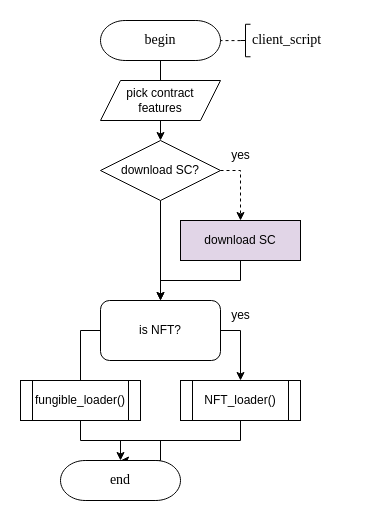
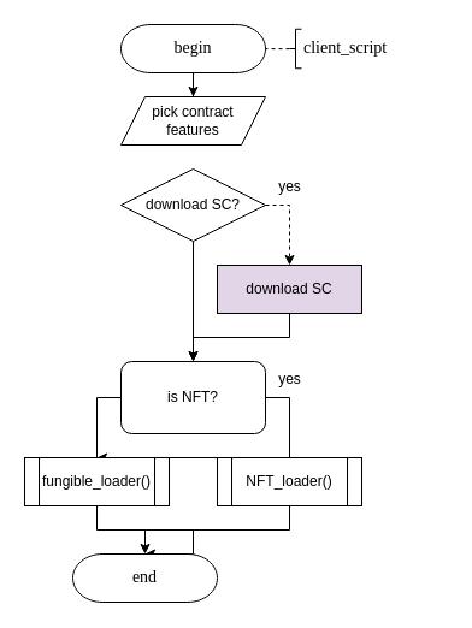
  <mxCell id="0" />
  <mxCell id="1" parent="0" />
- <mxCell id="2" style="edgeStyle=orthogonalEdgeStyle;rounded=0;orthogonalLoop=1;jettySize=auto;html=1;entryX=0.5;entryY=0;entryDx=0;entryDy=0;" parent="1" source="16" target="5" edge="1"><mxGeometry relative="1" as="geometry" /></mxCell>
+ <mxCell id="2" style="edgeStyle=orthogonalEdgeStyle;rounded=0;orthogonalLoop=1;jettySize=auto;html=1;" parent="1" source="16" target="21" edge="1"><mxGeometry relative="1" as="geometry" /></mxCell>
  <mxCell id="3" style="edgeStyle=orthogonalEdgeStyle;rounded=0;orthogonalLoop=1;jettySize=auto;html=1;exitX=1;exitY=0.5;exitDx=0;exitDy=0;entryX=0.5;entryY=0;entryDx=0;entryDy=0;dashed=1;" parent="1" source="5" target="15" edge="1"><mxGeometry relative="1" as="geometry"><mxPoint x="260" y="220" as="targetPoint" /></mxGeometry></mxCell>
  <mxCell id="4" style="edgeStyle=orthogonalEdgeStyle;rounded=0;orthogonalLoop=1;jettySize=auto;html=1;exitX=0.5;exitY=1;exitDx=0;exitDy=0;entryX=0.5;entryY=0;entryDx=0;entryDy=0;" parent="1" source="5" edge="1" target="8"><mxGeometry relative="1" as="geometry"><mxPoint x="160.333" y="240" as="targetPoint" /></mxGeometry></mxCell>
  <mxCell id="5" value="download SC?" style="rhombus;whiteSpace=wrap;html=1;" parent="1" vertex="1"><mxGeometry x="100" y="140" width="120" height="60" as="geometry" /></mxCell>
- <mxCell id="6" style="edgeStyle=orthogonalEdgeStyle;rounded=0;orthogonalLoop=1;jettySize=auto;html=1;exitX=1;exitY=0.5;exitDx=0;exitDy=0;entryX=0.5;entryY=0;entryDx=0;entryDy=0;" parent="1" source="8" edge="1" target="12"><mxGeometry relative="1" as="geometry"><mxPoint x="260" y="380" as="targetPoint" /></mxGeometry></mxCell>
+ <mxCell id="6" style="edgeStyle=orthogonalEdgeStyle;rounded=0;orthogonalLoop=1;jettySize=auto;html=1;exitX=1;exitY=0.5;exitDx=0;exitDy=0;" parent="1" source="8" edge="1" target="13"><mxGeometry relative="1" as="geometry"><mxPoint x="260" y="380" as="targetPoint" /></mxGeometry></mxCell>
  <mxCell id="7" style="edgeStyle=orthogonalEdgeStyle;rounded=0;orthogonalLoop=1;jettySize=auto;html=1;exitX=0;exitY=0.5;exitDx=0;exitDy=0;entryX=0.5;entryY=0;entryDx=0;entryDy=0;entryPerimeter=0;" parent="1" source="8" target="20" edge="1"><mxGeometry relative="1" as="geometry"><Array as="points"><mxPoint x="80" y="330" /><mxPoint x="80" y="440" /><mxPoint x="160" y="440" /></Array></mxGeometry></mxCell>
  <mxCell id="8" value="is NFT?" style="whiteSpace=wrap;html=1;rounded=1;" parent="1" vertex="1"><mxGeometry x="100" y="300" width="120" height="60" as="geometry" /></mxCell>
  <mxCell id="9" value="yes" style="text;html=1;align=center;verticalAlign=middle;resizable=0;points=[];autosize=1;strokeColor=none;fillColor=none;" parent="1" vertex="1"><mxGeometry x="220" y="140" width="40" height="30" as="geometry" /></mxCell>
  <mxCell id="10" value="yes" style="text;html=1;align=center;verticalAlign=middle;resizable=0;points=[];autosize=1;strokeColor=none;fillColor=none;" parent="1" vertex="1"><mxGeometry x="220" y="300" width="40" height="30" as="geometry" /></mxCell>
  <mxCell id="11" style="edgeStyle=orthogonalEdgeStyle;rounded=0;orthogonalLoop=1;jettySize=auto;html=1;exitX=0.5;exitY=1;exitDx=0;exitDy=0;entryX=0.5;entryY=0;entryDx=0;entryDy=0;entryPerimeter=0;" parent="1" source="12" target="20" edge="1"><mxGeometry relative="1" as="geometry" /></mxCell>
  <mxCell id="12" value="NFT_loader()" style="shape=process;whiteSpace=wrap;html=1;backgroundOutline=1;" parent="1" vertex="1"><mxGeometry x="180" y="380" width="120" height="40" as="geometry" /></mxCell>
  <mxCell id="13" value="fungible_loader()" style="shape=process;whiteSpace=wrap;html=1;backgroundOutline=1;" parent="1" vertex="1"><mxGeometry x="20" y="380" width="120" height="40" as="geometry" /></mxCell>
  <mxCell id="14" style="edgeStyle=orthogonalEdgeStyle;rounded=0;orthogonalLoop=1;jettySize=auto;html=1;exitX=0.5;exitY=1;exitDx=0;exitDy=0;entryX=0.5;entryY=0;entryDx=0;entryDy=0;" parent="1" source="15" target="8" edge="1"><mxGeometry relative="1" as="geometry"><mxPoint x="160" y="240" as="targetPoint" /><Array as="points"><mxPoint x="240" y="280" /><mxPoint x="160" y="280" /></Array></mxGeometry></mxCell>
  <mxCell id="15" value="download SC" style="rounded=0;whiteSpace=wrap;html=1;fillColor=#e1d5e7;" parent="1" vertex="1"><mxGeometry x="180" y="220" width="120" height="40" as="geometry" /></mxCell>
  <mxCell id="16" value="&lt;div style=&quot;font-size: 14px;&quot;&gt;&lt;font style=&quot;color: rgb(0, 0, 0); direction: ltr; letter-spacing: 0px; line-height: 120%; opacity: 1; font-size: 14px;&quot;&gt;begin&lt;/font&gt;&lt;/div&gt;" style="verticalAlign=middle;align=center;vsdxID=1;fillColor=#FFFFFF;gradientColor=none;shape=stencil(tVJBDsIgEHwNRxoEG+O51n8QS9uNCM2Ctv5eEI2ttV6Mt9md2d0MDBGFa2WnCGfOoz2qHirfErEjnINpFYIPiIiSiKK2qBq0Z1OlupNRGdHJXuKGIc1xluV5nOLsmjorxu71Psk1mJF8s83WX+USD4HD+XZ86PMkX1745KkcwFG0XnqwZsJpiY2i4RSttWwmlOuV6mbtj17m1n9ysvySf/ESwOtPa9A6RWLMv2cgtFJ+RHkD);strokeColor=#000000;spacingTop=-1;spacingBottom=-1;spacingLeft=-1;spacingRight=-1;points=[[0.5,0,0],[0.5,0.5,0],[1,0.5,0]];labelBackgroundColor=none;rounded=0;html=1;whiteSpace=wrap;fontFamily=consolas;fontSize=14;" parent="1" vertex="1"><mxGeometry x="100" y="20" width="120" height="40" as="geometry" /></mxCell>
  <mxCell id="17" value="client_script" style="text;html=1;align=left;verticalAlign=middle;resizable=0;points=[];autosize=1;strokeColor=none;fillColor=none;fontFamily=consolas;fontSize=14;" parent="1" vertex="1"><mxGeometry x="250" y="25" width="120" height="30" as="geometry" /></mxCell>
  <mxCell id="18" value="" style="edgeStyle=orthogonalEdgeStyle;rounded=0;orthogonalLoop=1;jettySize=auto;html=1;dashed=1;endArrow=none;endFill=0;" parent="1" source="19" target="16" edge="1"><mxGeometry relative="1" as="geometry" /></mxCell>
  <mxCell id="19" value="" style="strokeWidth=1;html=1;shape=mxgraph.flowchart.annotation_2;align=left;labelPosition=right;pointerEvents=1;rounded=0;fontFamily=consolas;fontSize=14;" parent="1" vertex="1"><mxGeometry x="240" y="23.75" width="10" height="32.5" as="geometry" /></mxCell>
  <mxCell id="20" value="&lt;div style=&quot;font-size: 14px;&quot;&gt;&lt;font style=&quot;color: rgb(0, 0, 0); direction: ltr; letter-spacing: 0px; line-height: 120%; opacity: 1; font-size: 14px;&quot;&gt;&lt;font style=&quot;font-size: 14px;&quot;&gt;end&lt;/font&gt;&lt;br style=&quot;font-size: 14px;&quot;&gt;&lt;/font&gt;&lt;/div&gt;" style="verticalAlign=middle;align=center;vsdxID=1;fillColor=#FFFFFF;gradientColor=none;shape=stencil(tVJBDsIgEHwNRxoEG+O51n8QS9uNCM2Ctv5eEI2ttV6Mt9md2d0MDBGFa2WnCGfOoz2qHirfErEjnINpFYIPiIiSiKK2qBq0Z1OlupNRGdHJXuKGIc1xluV5nOLsmjorxu71Psk1mJF8s83WX+USD4HD+XZ86PMkX1745KkcwFG0XnqwZsJpiY2i4RSttWwmlOuV6mbtj17m1n9ysvySf/ESwOtPa9A6RWLMv2cgtFJ+RHkD);strokeColor=#000000;spacingTop=-1;spacingBottom=-1;spacingLeft=-1;spacingRight=-1;points=[[0.5,0,0],[0.5,0.5,0],[1,0.5,0]];labelBackgroundColor=none;rounded=0;html=1;whiteSpace=wrap;fontFamily=consolas;fontSize=14;" parent="1" vertex="1"><mxGeometry x="60" y="460" width="120" height="40" as="geometry" /></mxCell>
  <mxCell id="21" value="pick contract &lt;br&gt;features" style="shape=parallelogram;perimeter=parallelogramPerimeter;whiteSpace=wrap;html=1;fixedSize=1;" vertex="1" parent="1"><mxGeometry x="100" y="80" width="120" height="40" as="geometry" /></mxCell>
